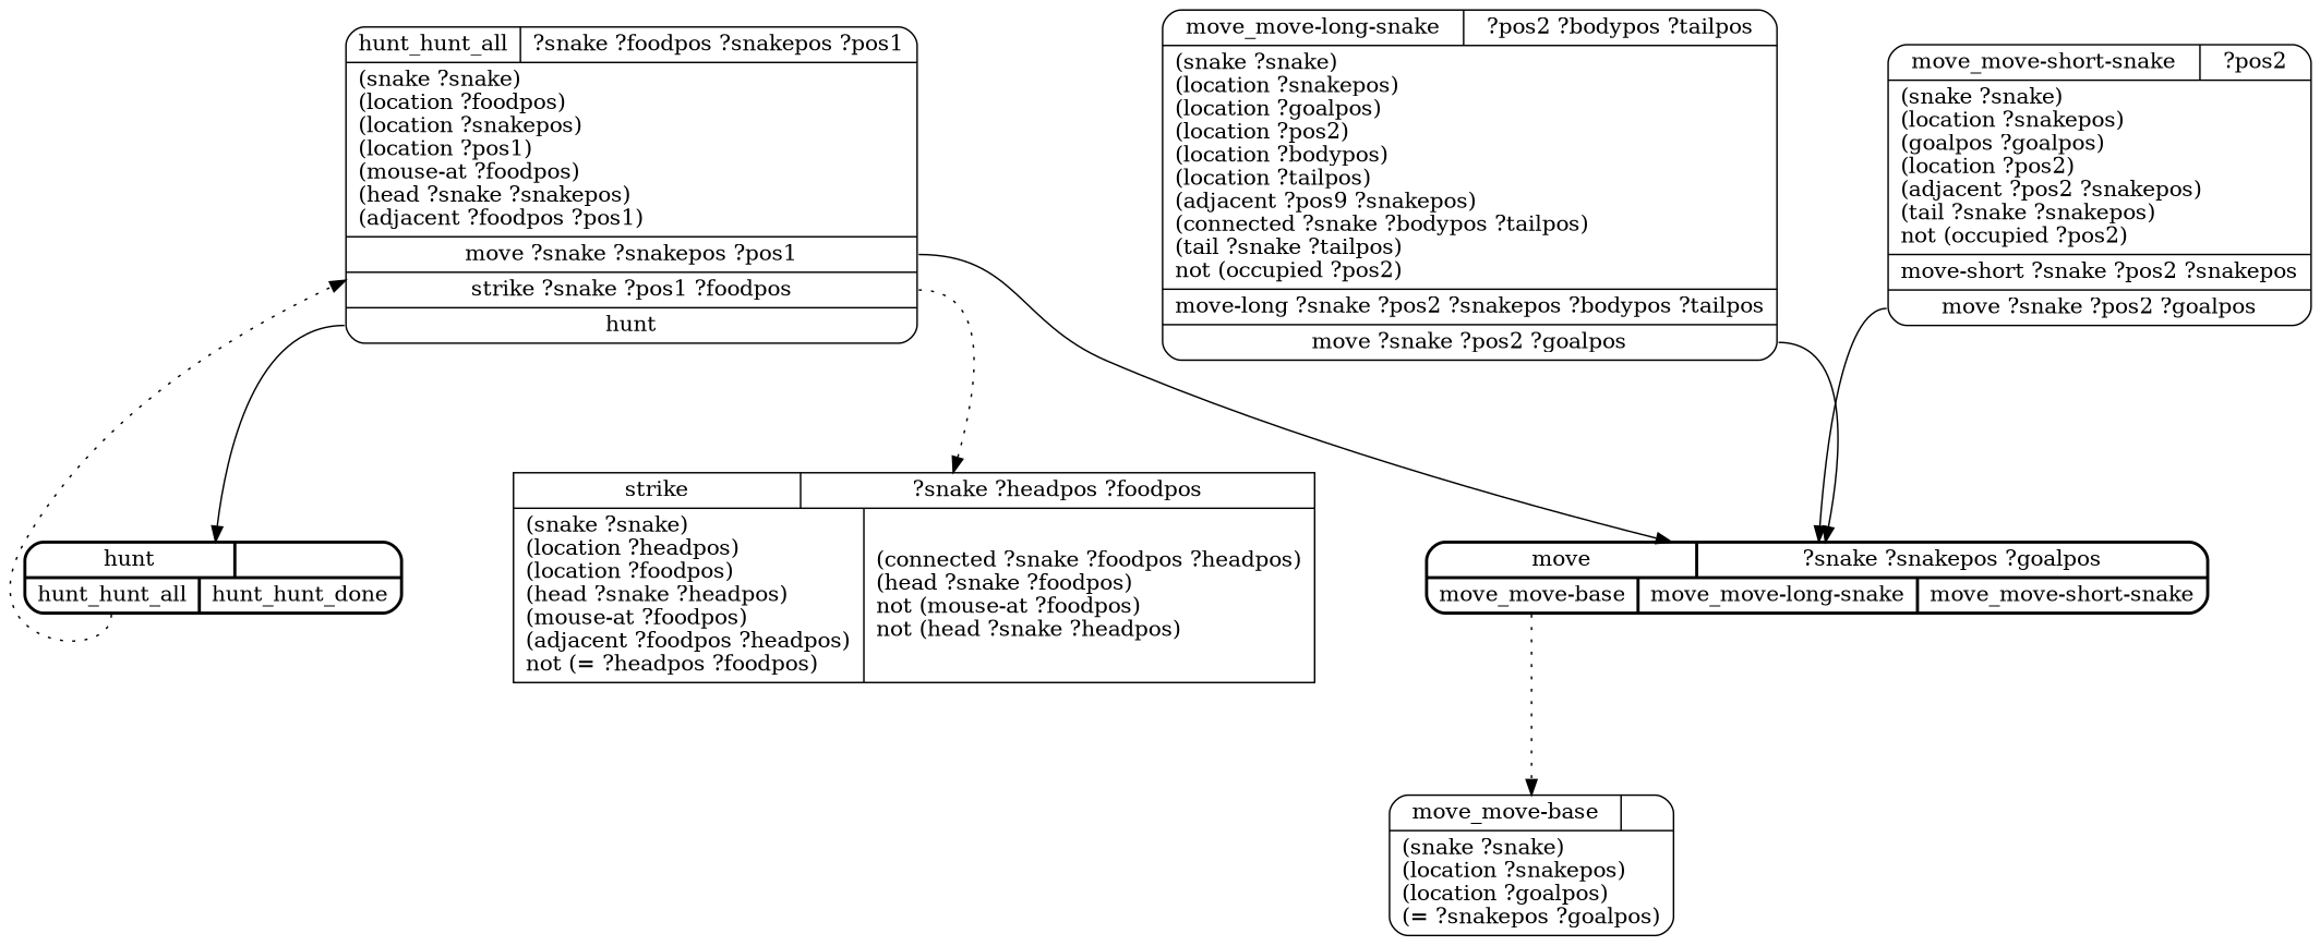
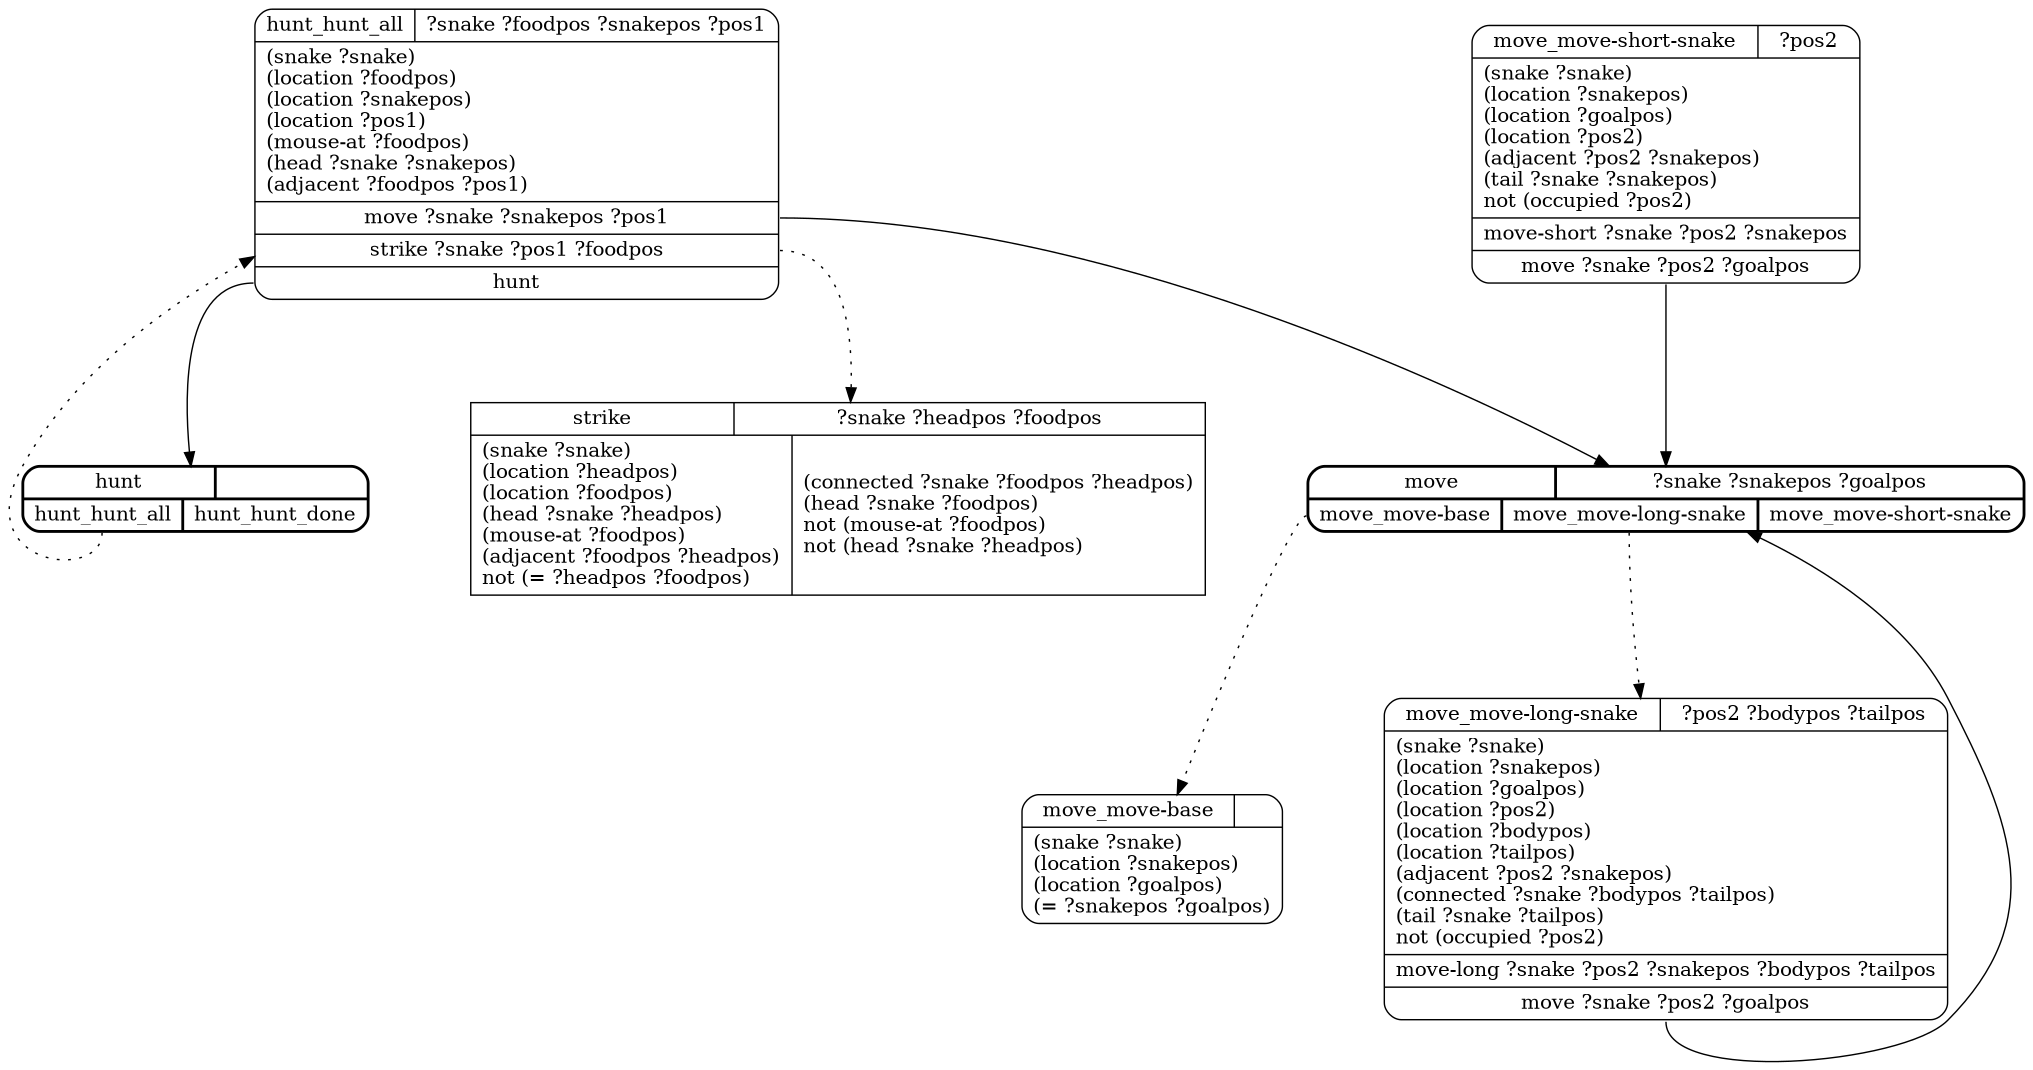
  digraph {
    nodesep=1
    ranksep=1
    node [shape=Mrecord]
    edge [tailport=n1]
    n1 [label="{{strike|?snake ?headpos ?foodpos}|{(snake ?snake)\l(location ?headpos)\l(location ?foodpos)\l(head ?snake ?headpos)\l(mouse-at ?foodpos)\l(adjacent ?foodpos ?headpos)\lnot (= ?headpos ?foodpos)\l|(connected ?snake ?foodpos ?headpos)\l(head ?snake ?foodpos)\lnot (mouse-at ?foodpos)\lnot (head ?snake ?headpos)\l}}" shape=record]
    n2 [label="{{hunt|}|{<n0>hunt_hunt_all|<n1>hunt_hunt_done}}" style=bold]
    n3 [label="{{hunt_hunt_all|?snake ?foodpos ?snakepos ?pos1}|(snake ?snake)\l(location ?foodpos)\l(location ?snakepos)\l(location ?pos1)\l(mouse-at ?foodpos)\l(head ?snake ?snakepos)\l(adjacent ?foodpos ?pos1)\l|<n0>move ?snake ?snakepos ?pos1|<n1>strike ?snake ?pos1 ?foodpos|<n2>hunt}"]
    n4 [label="{{move|?snake ?snakepos ?goalpos}|{<n0>move_move-base|<n1>move_move-long-snake|<n2>move_move-short-snake}}" style=bold]
    n5 [label="{{move_move-base|}|(snake ?snake)\l(location ?snakepos)\l(location ?goalpos)\l(= ?snakepos ?goalpos)\l}"]
-   n6 [label="{{move_move-long-snake|?pos2 ?bodypos ?tailpos}|(snake ?snake)\l(location ?snakepos)\l(location ?goalpos)\l(location ?pos2)\l(location ?bodypos)\l(location ?tailpos)\l(adjacent ?pos9 ?snakepos)\l(connected ?snake ?bodypos ?tailpos)\l(tail ?snake ?tailpos)\lnot (occupied ?pos2)\l|<n0>move-long ?snake ?pos2 ?snakepos ?bodypos ?tailpos|<n1>move ?snake ?pos2 ?goalpos}"]
-   n7 [label="{{move_move-short-snake|?pos2}|(snake ?snake)\l(location ?snakepos)\l(goalpos ?goalpos)\l(location ?pos2)\l(adjacent ?pos2 ?snakepos)\l(tail ?snake ?snakepos)\lnot (occupied ?pos2)\l|<n0>move-short ?snake ?pos2 ?snakepos|<n1>move ?snake ?pos2 ?goalpos}"]
+   n6 [label="{{move_move-long-snake|?pos2 ?bodypos ?tailpos}|(snake ?snake)\l(location ?snakepos)\l(location ?goalpos)\l(location ?pos2)\l(location ?bodypos)\l(location ?tailpos)\l(adjacent ?pos2 ?snakepos)\l(connected ?snake ?bodypos ?tailpos)\l(tail ?snake ?tailpos)\lnot (occupied ?pos2)\l|<n0>move-long ?snake ?pos2 ?snakepos ?bodypos ?tailpos|<n1>move ?snake ?pos2 ?goalpos}"]
+   n7 [label="{{move_move-short-snake|?pos2}|(snake ?snake)\l(location ?snakepos)\l(location ?goalpos)\l(location ?pos2)\l(adjacent ?pos2 ?snakepos)\l(tail ?snake ?snakepos)\lnot (occupied ?pos2)\l|<n0>move-short ?snake ?pos2 ?snakepos|<n1>move ?snake ?pos2 ?goalpos}"]
    n2 -> n3 [style=dotted tailport=n0]
    n3 -> n1 [style=dotted]
    n3 -> n2 [tailport=n2]
    n3 -> n4 [tailport=n0]
    n4 -> n5 [style=dotted tailport=n0]
+   n4 -> n6 [style=dotted]
    n6 -> n4
    n7 -> n4
  }
